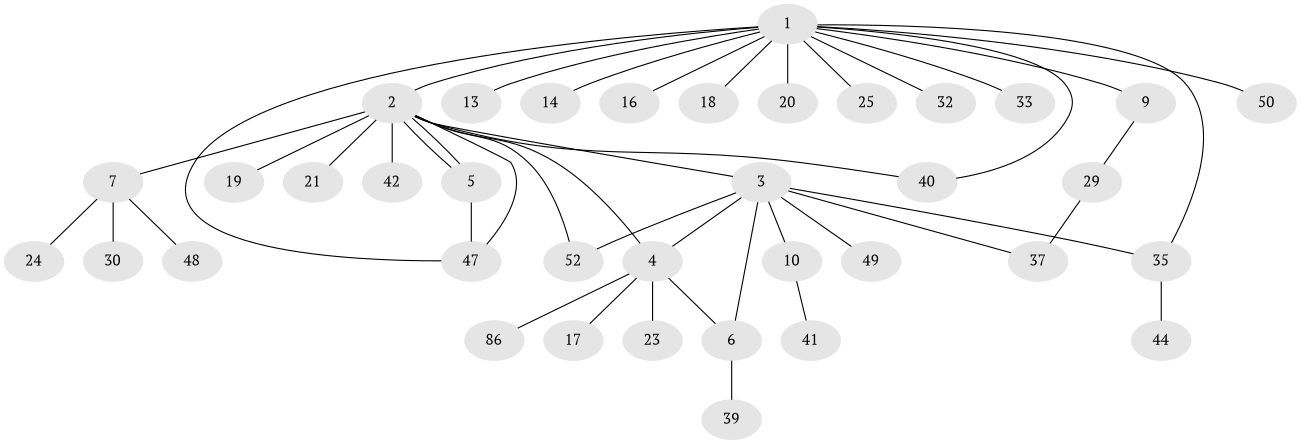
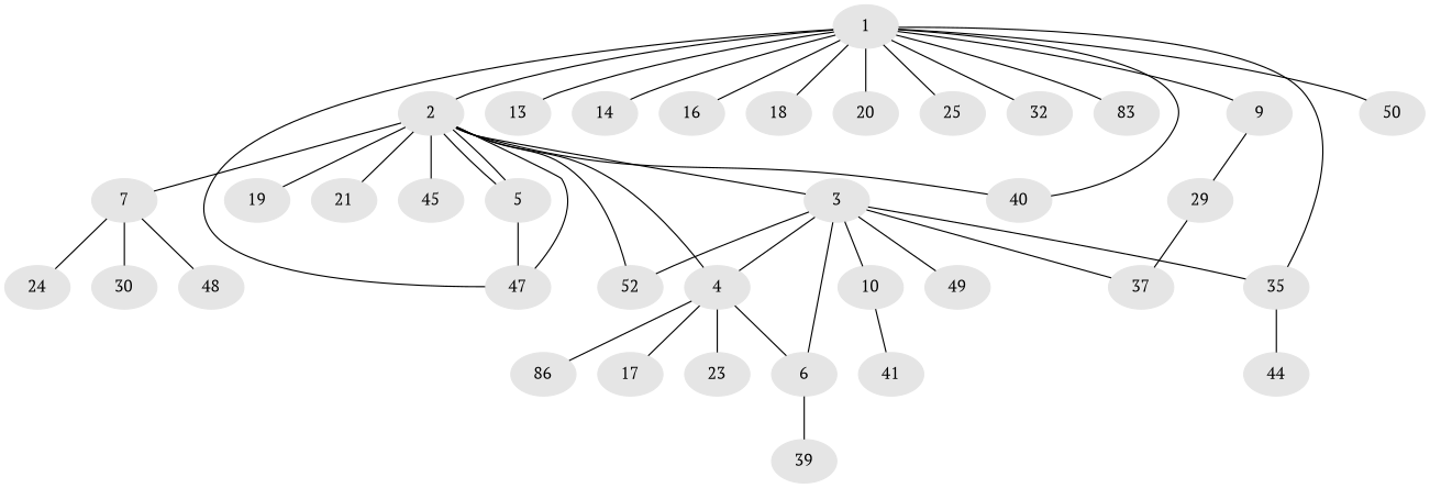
  graph {
    fontname="PT Serif"
    node [color=gray90 fontname="PT Serif" style=filled]
    edge [fontname="PT Serif"]
    1 [super="+8"]
    2 [super="+42"]
    9
    13
    14 [super="+22"]
    16
    18
    20
    25
    32
-   33
+   33 [label=83]
    35 [super="+38"]
    40 [super="+46"]
    47
    50
    3 [super="+28"]
    4 [super="+31"]
    5 [super="+11"]
    7 [super="+15"]
    19
    21
-   45 [label=42]
+   45
    52
    29 [super="+34"]
    37 [super="+43"]
    44
    49 [super="+51"]
    6 [super="+26"]
    10 [super="+12"]
    17
    23 [super="+27"]
    n32 [label=86]
    24
    30
    48
    39
    41
    1 -- 2 [weight=2]
    1 -- 9
    1 -- 13
    1 -- 14
    1 -- 16
    1 -- 18
    1 -- 20
    1 -- 25
    1 -- 32
    1 -- 33
    1 -- 35
    1 -- 40
    1 -- 47
    1 -- 50
    2 -- 40
    2 -- 47
    2 -- 3
    2 -- 4
    2 -- 5
    2 -- 5
    2 -- 7
    2 -- 19
    2 -- 21
    2 -- 45
    2 -- 52
    9 -- 29
    35 -- 44
    3 -- 35
    3 -- 4
    3 -- 52
    3 -- 37
    3 -- 49
    3 -- 6
    3 -- 10
    4 -- 6
    4 -- 17
    4 -- 23
    4 -- n32
    5 -- 47
    7 -- 24
    7 -- 30
    7 -- 48
    29 -- 37
    6 -- 39
    10 -- 41
  }
